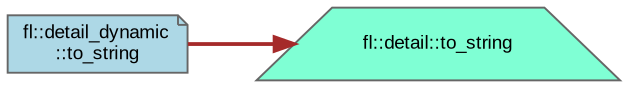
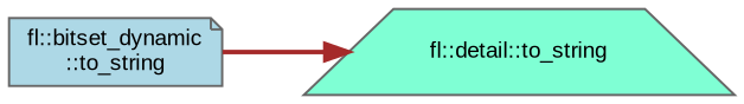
  digraph {
    rankdir=LR
    fontname="Liberation Sans"
    node [color=gray40 fontname="Liberation Sans" fontsize=10 style=filled]
-   n1 [fillcolor=lightblue fontcolor=black height=0.2 label="fl::detail_dynamic\l::to_string" shape=note width=0.4]
+   n1 [fillcolor=lightblue fontcolor=black height=0.2 label="fl::bitset_dynamic\l::to_string" shape=note width=0.4]
    n2 [fillcolor=aquamarine height=0.2 label="fl::detail::to_string" shape=trapezium width=0.4]
    n1 -> n2 [color=brown fontname="Liberation Sans" fontsize=10 labelfontname=Helvetica labelfontsize=10 style=bold]
  }
